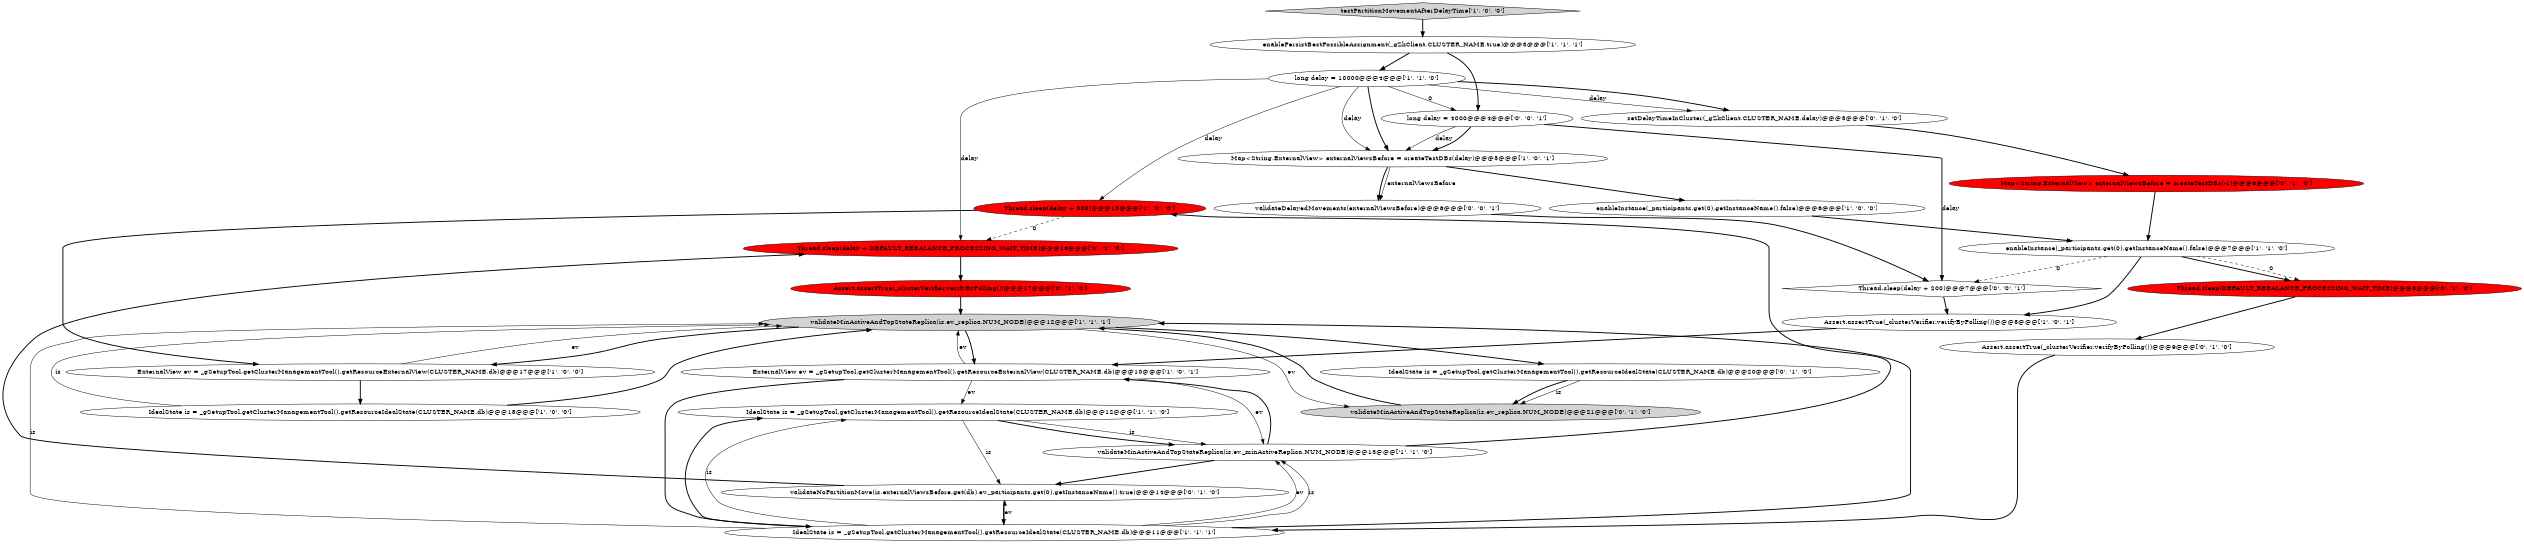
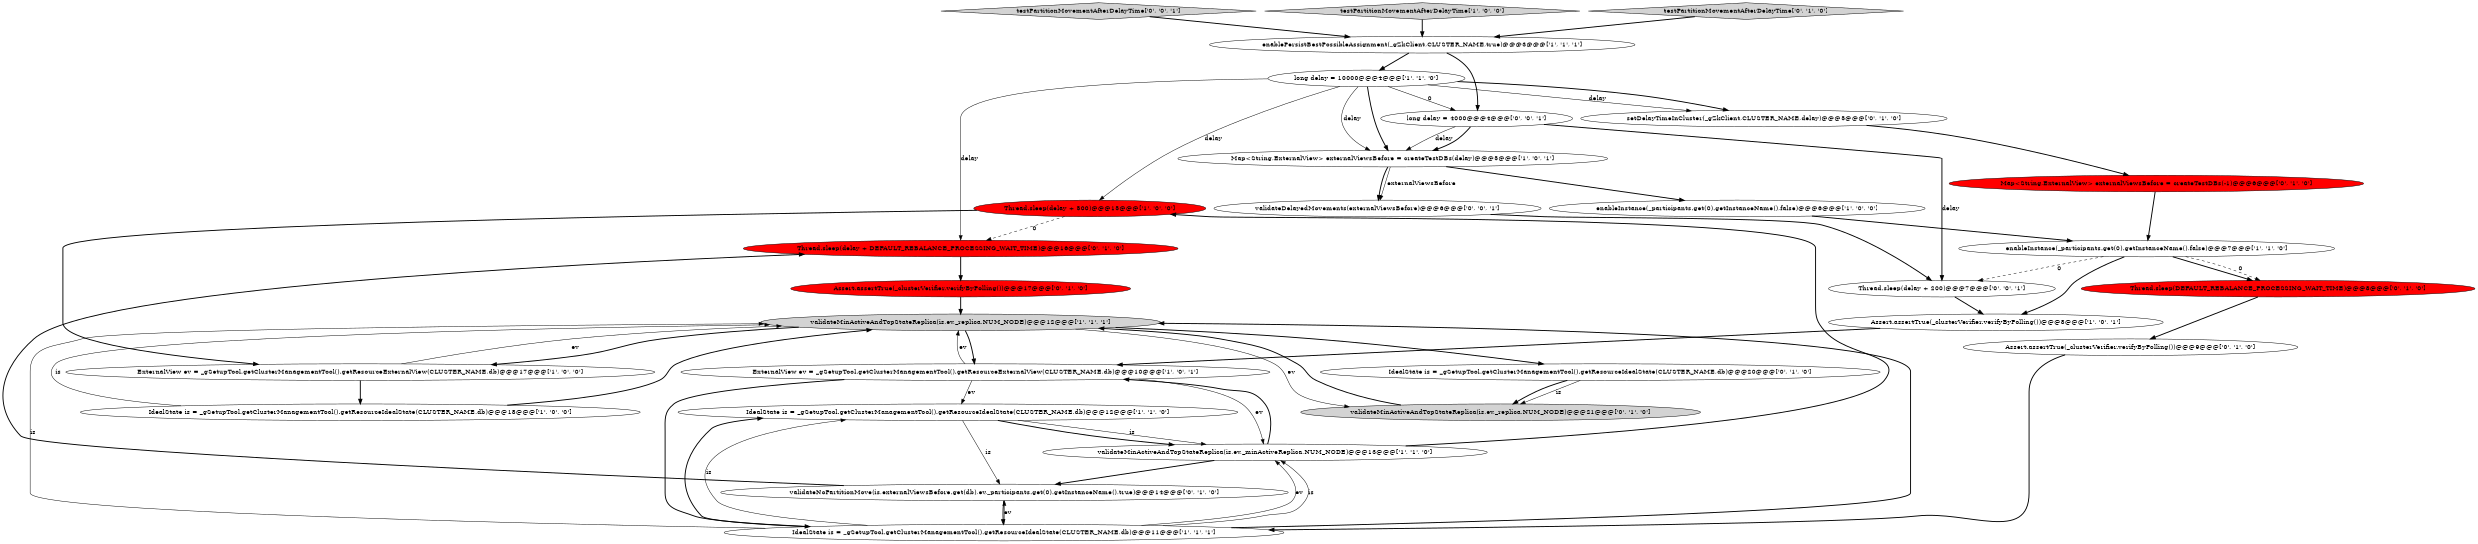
  digraph {
    node [fillcolor=white shape=ellipse style=filled]
    edge [style=bold]
    n1 [label="long delay = 10000@@@4@@@['1', '1', '0']"]
    n2 [fillcolor=red label="Thread.sleep(delay + 500)@@@15@@@['1', '0', '0']"]
    n3 [label="long delay = 4000@@@4@@@['0', '0', '1']"]
    n4 [label="Map<String,ExternalView> externalViewsBefore = createTestDBs(delay)@@@5@@@['1', '0', '1']"]
    n5 [label="setDelayTimeInCluster(_gZkClient,CLUSTER_NAME,delay)@@@5@@@['0', '1', '0']"]
    n6 [fillcolor=red label="Thread.sleep(delay + DEFAULT_REBALANCE_PROCESSING_WAIT_TIME)@@@16@@@['0', '1', '0']"]
    n7 [label="ExternalView ev = _gSetupTool.getClusterManagementTool().getResourceExternalView(CLUSTER_NAME,db)@@@17@@@['1', '0', '0']"]
-   n8 [label="Thread.sleep(delay + 200)@@@7@@@['0', '0', '1']" shape=diamond]
+   n8 [label="Thread.sleep(delay + 200)@@@7@@@['0', '0', '1']"]
    n9 [label="enableInstance(_participants.get(0).getInstanceName(),false)@@@6@@@['1', '0', '0']"]
    n10 [label="validateDelayedMovements(externalViewsBefore)@@@6@@@['0', '0', '1']"]
    n11 [fillcolor=red label="Map<String,ExternalView> externalViewsBefore = createTestDBs(-1)@@@6@@@['0', '1', '0']"]
    n12 [fillcolor=red label="Assert.assertTrue(_clusterVerifier.verifyByPolling())@@@17@@@['0', '1', '0']"]
    n13 [label="IdealState is = _gSetupTool.getClusterManagementTool().getResourceIdealState(CLUSTER_NAME,db)@@@18@@@['1', '0', '0']"]
    n14 [fillcolor=lightgray label="validateMinActiveAndTopStateReplica(is,ev,_replica,NUM_NODE)@@@12@@@['1', '1', '1']"]
    n15 [label="ExternalView ev = _gSetupTool.getClusterManagementTool().getResourceExternalView(CLUSTER_NAME,db)@@@10@@@['1', '0', '1']"]
    n16 [label="IdealState is = _gSetupTool.getClusterManagementTool().getResourceIdealState(CLUSTER_NAME,db)@@@20@@@['0', '1', '0']"]
    n17 [fillcolor=lightgray label="validateMinActiveAndTopStateReplica(is,ev,_replica,NUM_NODE)@@@21@@@['0', '1', '0']"]
    n18 [label="enableInstance(_participants.get(0).getInstanceName(),false)@@@7@@@['1', '1', '0']"]
    n19 [label="Assert.assertTrue(_clusterVerifier.verifyByPolling())@@@8@@@['1', '0', '1']"]
    n20 [fillcolor=red label="Thread.sleep(DEFAULT_REBALANCE_PROCESSING_WAIT_TIME)@@@8@@@['0', '1', '0']"]
    n21 [label="Assert.assertTrue(_clusterVerifier.verifyByPolling())@@@9@@@['0', '1', '0']"]
    n22 [label="validateMinActiveAndTopStateReplica(is,ev,_minActiveReplica,NUM_NODE)@@@13@@@['1', '1', '0']"]
    n23 [label="IdealState is = _gSetupTool.getClusterManagementTool().getResourceIdealState(CLUSTER_NAME,db)@@@11@@@['1', '1', '1']"]
    n24 [label="IdealState is = _gSetupTool.getClusterManagementTool().getResourceIdealState(CLUSTER_NAME,db)@@@12@@@['1', '1', '0']"]
    n25 [label="validateNoPartitionMove(is,externalViewsBefore.get(db),ev,_participants.get(0).getInstanceName(),true)@@@14@@@['0', '1', '0']"]
+   n26 [fillcolor=lightgray label="testPartitionMovementAfterDelayTime['0', '0', '1']" shape=diamond]
    n27 [label="enablePersistBestPossibleAssignment(_gZkClient,CLUSTER_NAME,true)@@@3@@@['1', '1', '1']"]
    n28 [fillcolor=lightgray label="testPartitionMovementAfterDelayTime['1', '0', '0']" shape=diamond]
+   n29 [fillcolor=lightgray label="testPartitionMovementAfterDelayTime['0', '1', '0']" shape=diamond]
    n1 -> n2 [label=delay style=solid]
    n1 -> n3 [label=0 style=solid]
    n1 -> n4 [label=delay style=solid]
    n1 -> n4
    n1 -> n5
    n1 -> n5 [label=delay style=solid]
    n1 -> n6 [label=delay style=solid]
    n2 -> n6 [label=0 style=dashed]
    n2 -> n7
    n3 -> n4 [label=delay style=solid]
    n3 -> n4
    n3 -> n8 [label=delay]
    n4 -> n9
    n4 -> n10
    n4 -> n10 [label=externalViewsBefore style=solid]
    n5 -> n11
    n6 -> n12
    n7 -> n13
    n7 -> n14 [label=ev style=solid]
    n8 -> n19
    n9 -> n18
    n10 -> n8
    n11 -> n18
    n12 -> n14
    n13 -> n14 [label=is style=solid]
    n13 -> n14
    n14 -> n7
    n14 -> n15
    n14 -> n16
    n14 -> n17 [label=ev style=solid]
    n15 -> n14 [label=ev style=solid]
    n15 -> n22 [label=ev style=solid]
    n15 -> n23
    n15 -> n24 [label=ev style=solid]
    n16 -> n17 [label=is style=solid]
    n16 -> n17
    n17 -> n14
    n18 -> n8 [label=0 style=dashed]
    n18 -> n19
    n18 -> n20
    n18 -> n20 [label=0 style=dashed]
    n19 -> n15
    n20 -> n21
    n21 -> n23
    n22 -> n2
    n22 -> n15
    n22 -> n25
    n23 -> n14 [label=is style=solid]
    n23 -> n14
    n23 -> n22 [label=ev style=solid]
    n23 -> n22 [label=is style=solid]
    n23 -> n24
    n23 -> n24 [label=is style=solid]
    n23 -> n25 [label=ev style=solid]
    n24 -> n22 [label=is style=solid]
    n24 -> n22
    n24 -> n25 [label=is style=solid]
    n25 -> n6
    n25 -> n23
+   n26 -> n27
    n27 -> n1
    n27 -> n3
    n28 -> n27
+   n29 -> n27
  }
